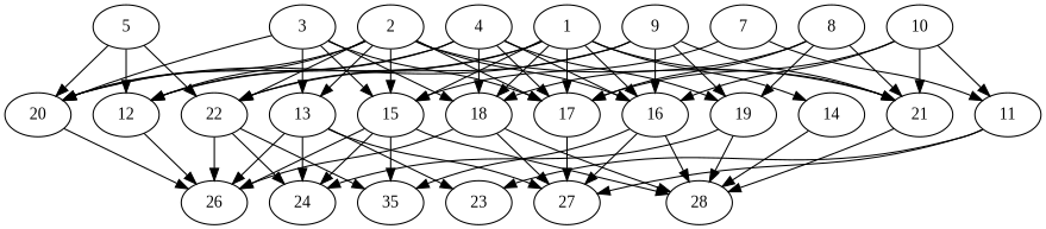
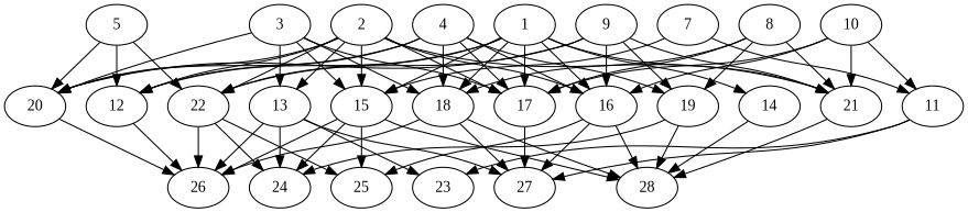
  digraph {
    fontname="Liberation Serif"
    node [alpha=0.04 fontname="Liberation Serif"]
    edge [fontname="Liberation Serif"]
    1 [alpha=0.15 expect_size=21377208439329116]
    12 [alpha=0.19 expect_size=967463407376880631808]
    14 [expect_size=73374393403611021312]
    15 [alpha=0.01 expect_size=18646991011099304]
    16 [alpha=0.16 expect_size=390987646398288101376]
    17 [alpha=0.02 expect_size=868116486427251712]
    18 [alpha=0.02 expect_size=49312523031701712]
    21 [expect_size=2176423692563644416000]
    22 [expect_size=1413463087953104128]
    26 [alpha=0.00 expect_size=60950159602938280]
    28 [alpha=0.08 expect_size=269756091334656000000]
    24 [alpha=0.02 expect_size=57030207981299433472]
-   25 [alpha=0.17 expect_size=6031841206394481 label=35]
+   25 [alpha=0.17 expect_size=6031841206394481]
    27 [alpha=0.00 expect_size=22722477792932024]
    2 [alpha=0.09 expect_size=2118775065504279]
    13 [alpha=0.08 expect_size=32754813930640936]
    20 [alpha=0.09 expect_size=521991095466908736]
    23 [alpha=0.19 expect_size=951565770807230464]
    3 [alpha=0.18 expect_size=199648472893556640]
    4 [alpha=0.14 expect_size=189987898633384064]
    19 [alpha=0.11 expect_size=1490969117110665728]
    5 [alpha=0.11 expect_size=3087124954850266]
    7 [alpha=0.07 expect_size=2167427401367267835904]
    11 [alpha=0.10 expect_size=2331909583231073792]
    8 [expect_size=20025940039671544]
    9 [alpha=0.09 expect_size=161977537894197231616]
    10 [alpha=0.16 expect_size=5310817200160485]
    1 -> 12
    1 -> 14
    1 -> 15
    1 -> 16
    1 -> 17
    1 -> 18
    1 -> 21
    1 -> 22
    12 -> 26
    14 -> 28
    15 -> 26
    15 -> 28
    15 -> 24
    15 -> 25
    16 -> 28
    16 -> 25
    16 -> 27
    17 -> 27
    18 -> 26
    18 -> 28
    18 -> 27
    21 -> 28
    22 -> 26
    22 -> 24
    22 -> 25
    2 -> 12
    2 -> 15
    2 -> 16
    2 -> 17
    2 -> 21
    2 -> 22
    2 -> 13
    2 -> 20
    13 -> 26
    13 -> 24
    13 -> 27
    13 -> 23
    20 -> 26
    3 -> 15
    3 -> 17
    3 -> 18
    3 -> 13
    3 -> 20
    4 -> 12
    4 -> 16
    4 -> 17
    4 -> 18
    4 -> 20
    4 -> 19
    19 -> 28
    19 -> 24
    5 -> 12
    5 -> 22
    5 -> 20
    7 -> 15
    7 -> 11
    11 -> 27
    11 -> 23
    8 -> 17
    8 -> 18
    8 -> 21
    8 -> 19
    9 -> 16
    9 -> 21
    9 -> 22
    9 -> 20
    9 -> 19
    10 -> 16
    10 -> 17
    10 -> 21
    10 -> 11
  }
